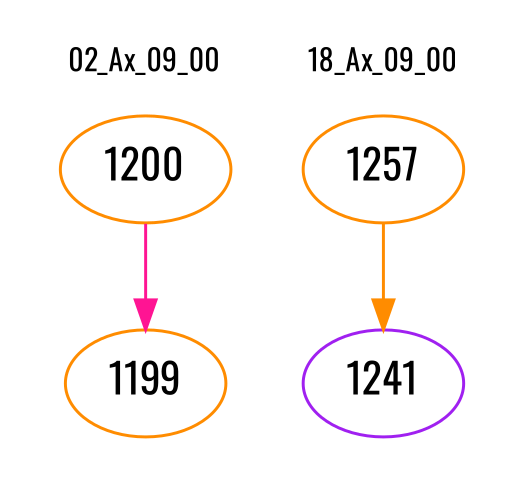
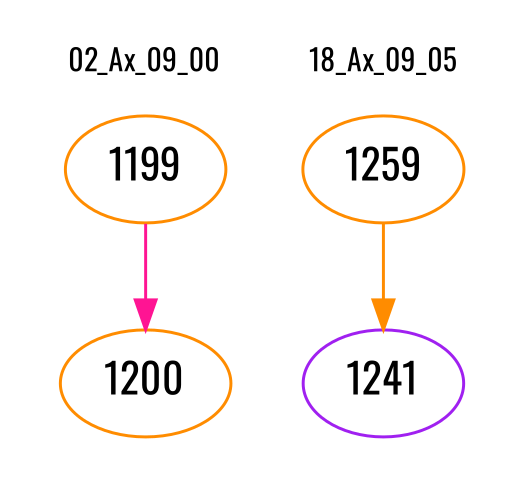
  digraph {
    fontname=Oswald
    node [color=darkorange fontname=Oswald]
    edge [fontname=Oswald]
    n1 [label=1200]
    n2 [label=1199]
-   n3 [label=1257]
+   n3 [label=1259]
    n4 [color=purple label=1241]
    subgraph cluster_1 {
      color=white
      fontsize=10
      label="02_Ax_09_00"
      n1
      n2
    }
    subgraph cluster_2 {
      color=white
      fontsize=10
-     label="18_Ax_09_00"
+     label="18_Ax_09_05"
      n3
      n4
    }
-   n1 -> n2 [color=deeppink]
+   n2 -> n1 [color=deeppink]
    n3 -> n4 [color=darkorange]
  }
